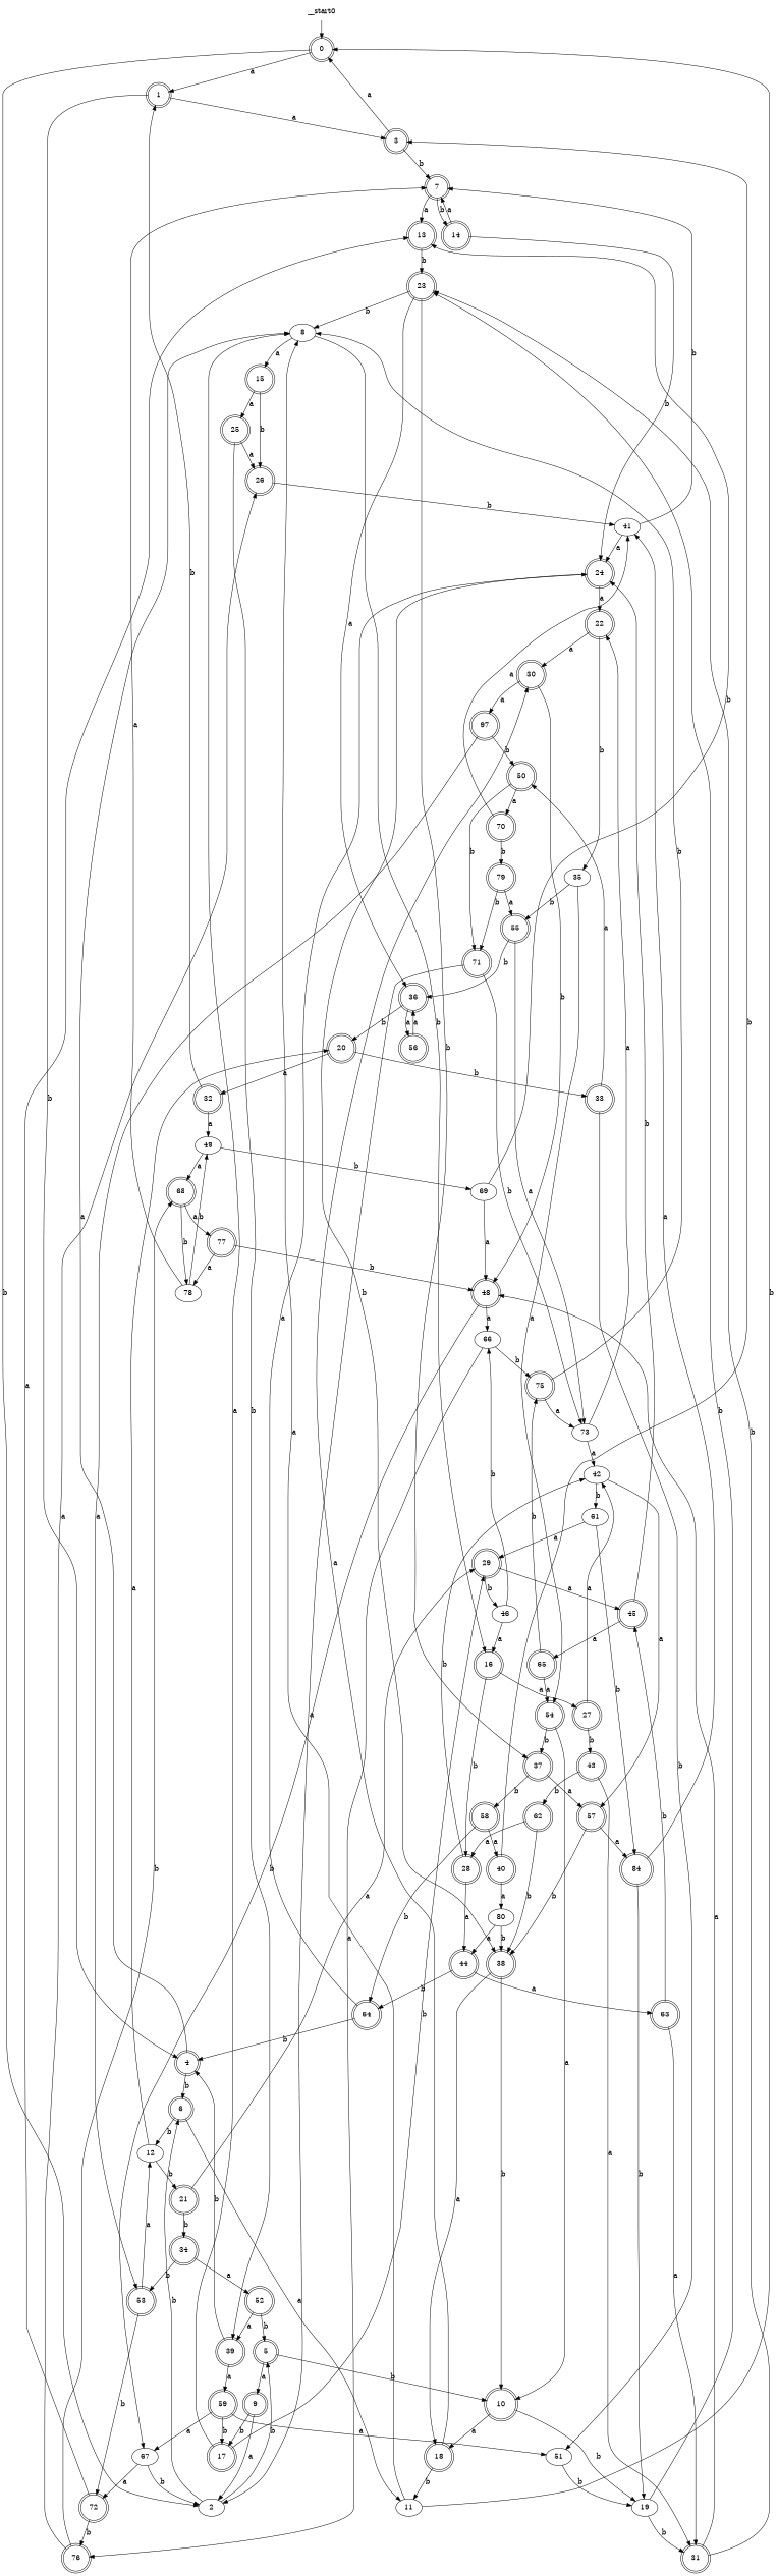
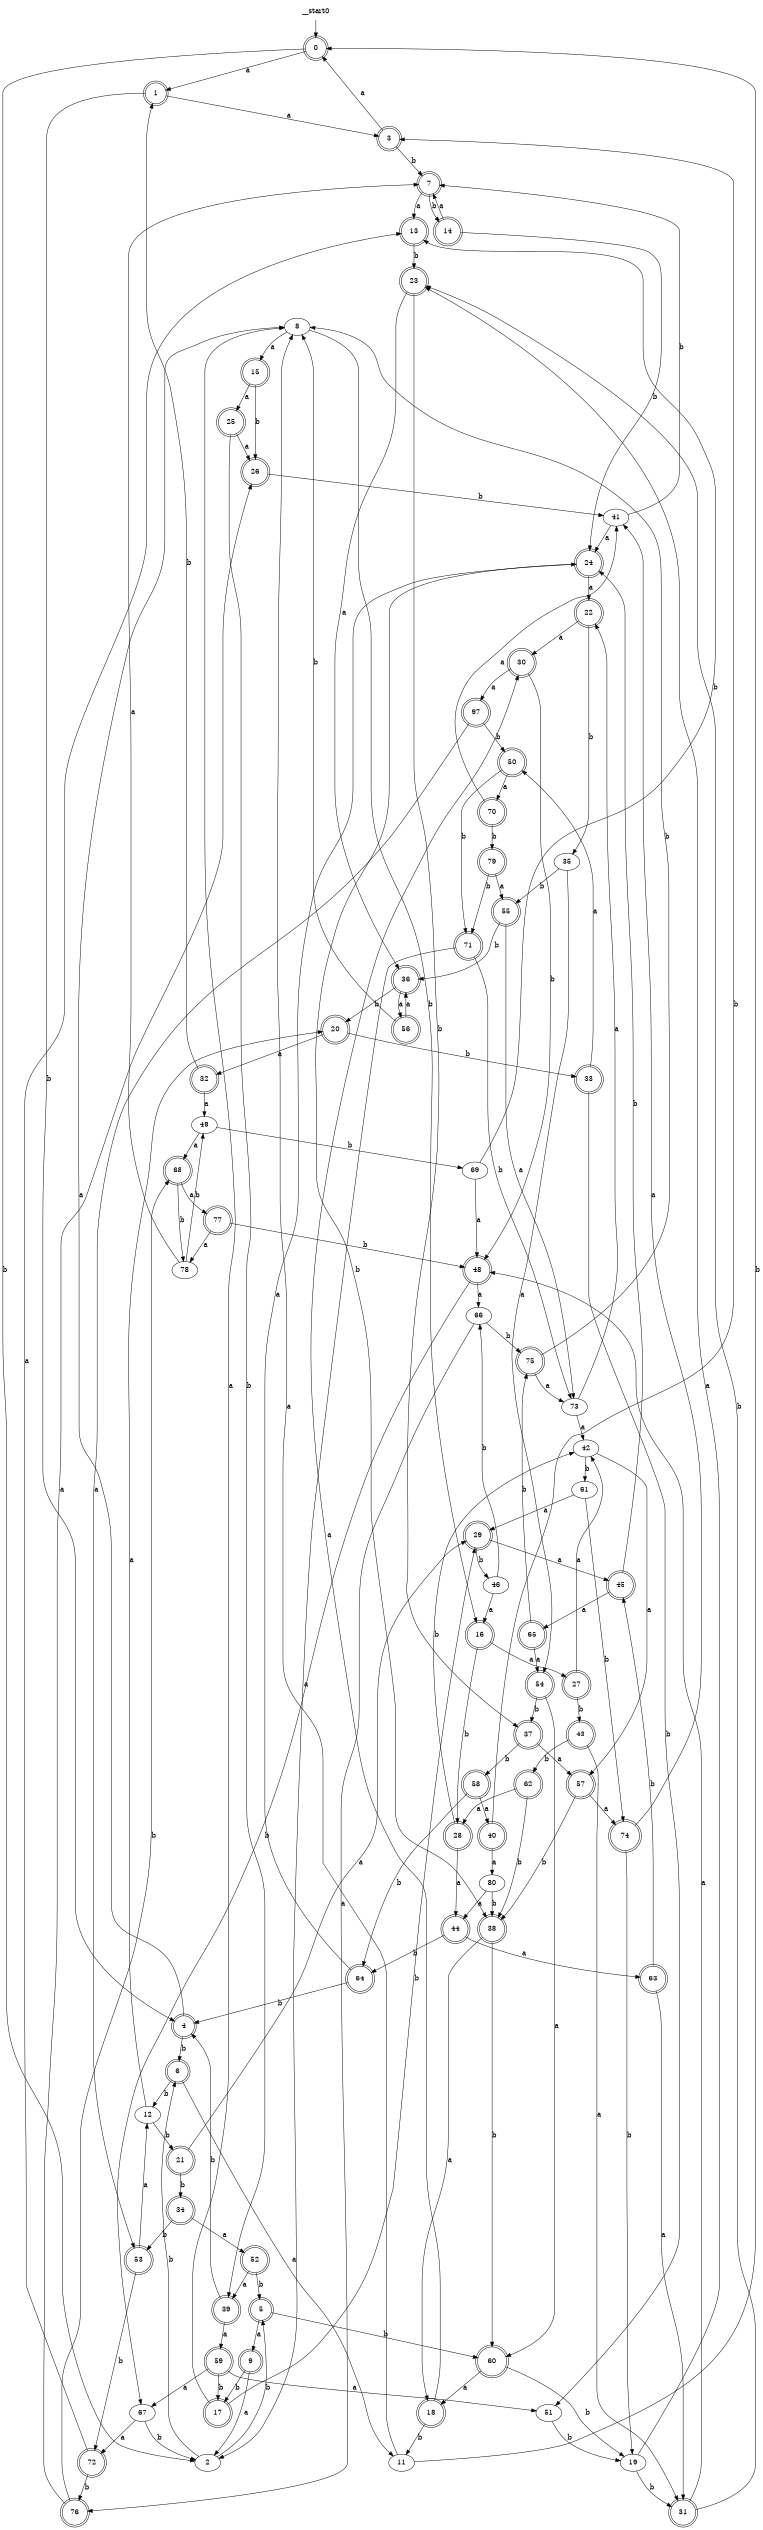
  digraph {
    node [shape=doublecircle]
    __start0 [shape=none]
    0
    1
    2 [shape=""]
    3
    4
    5
    6
    7
    8 [shape=""]
    9
-   10
+   10 [label=60]
    11 [shape=""]
    12 [shape=""]
    13
    14
    15
    16
    17
    18
    19 [shape=""]
    20
    21
    23
    24
    25
    26
    27
    28
    29
    30
    31
    32
    33
    34
    22
    35 [shape=""]
    36
    37
    38
    39
    41 [shape=""]
    42 [shape=""]
    43
    44
    45
    46 [shape=""]
    n48 [label=97]
    48
    49 [shape=""]
    50
    51 [shape=""]
    52
    53
    54
    55
    56
    57
    58
    59
    40
    n62 [label=80 shape=""]
    61 [shape=""]
    62
    63
    64
    65
    66 [shape=""]
    67 [shape=""]
    68
    69 [shape=""]
    70
    71
    72
    73 [shape=""]
-   74 [label=84]
+   74
    75
    76
    77
    78 [shape=""]
    79
    __start0 -> 0
    0 -> 1 [label=a]
    0 -> 2 [label=b]
    1 -> 3 [label=a]
    1 -> 4 [label=b]
    2 -> 5 [label=b]
    2 -> 6 [label=b]
    3 -> 0 [label=a]
    3 -> 7 [label=b]
    4 -> 6 [label=b]
    4 -> 8 [label=a]
    5 -> 9 [label=a]
    5 -> 10 [label=b]
    6 -> 11 [label=a]
    6 -> 12 [label=b]
    7 -> 13 [label=a]
    7 -> 14 [label=b]
    8 -> 15 [label=a]
    8 -> 16 [label=b]
    9 -> 2 [label=a]
    9 -> 17 [label=b]
    10 -> 18 [label=a]
    10 -> 19 [label=b]
    11 -> 0 [label=b]
    11 -> 8 [label=a]
    12 -> 20 [label=a]
    12 -> 21 [label=b]
    13 -> 23 [label=b]
    14 -> 7 [label=a]
    14 -> 24 [label=b]
    15 -> 25 [label=a]
    15 -> 26 [label=b]
    16 -> 27 [label=a]
    16 -> 28 [label=b]
    17 -> 8 [label=a]
    17 -> 29 [label=b]
    18 -> 11 [label=b]
    18 -> 30 [label=a]
-   19 -> 23 [label=b]
+   19 -> 23 [label=a]
    19 -> 31 [label=b]
    20 -> 32 [label=a]
    20 -> 33 [label=b]
    21 -> 29 [label=a]
    21 -> 34 [label=b]
    23 -> 36 [label=a]
    23 -> 37 [label=b]
    24 -> 22 [label=a]
    24 -> 38 [label=b]
    25 -> 26 [label=a]
    25 -> 39 [label=b]
    26 -> 41 [label=b]
    27 -> 42 [label=a]
    27 -> 43 [label=b]
    28 -> 42 [label=b]
    28 -> 44 [label=a]
    29 -> 45 [label=a]
    29 -> 46 [label=b]
    30 -> n48 [label=a]
    30 -> 48 [label=b]
    31 -> 23 [label=b]
    31 -> 48 [label=a]
    32 -> 1 [label=b]
    32 -> 49 [label=a]
    33 -> 50 [label=a]
    33 -> 51 [label=b]
    34 -> 52 [label=a]
    34 -> 53 [label=b]
    22 -> 30 [label=a]
    22 -> 35 [label=b]
    35 -> 54 [label=a]
    35 -> 55 [label=b]
    36 -> 20 [label=b]
    36 -> 56 [label=a]
    37 -> 57 [label=a]
    37 -> 58 [label=b]
    38 -> 10 [label=b]
    38 -> 18 [label=a]
    39 -> 4 [label=b]
    39 -> 59 [label=a]
    41 -> 7 [label=b]
    41 -> 24 [label=a]
    42 -> 57 [label=a]
    42 -> 61 [label=b]
    43 -> 31 [label=a]
    43 -> 62 [label=b]
    44 -> 63 [label=a]
    44 -> 64 [label=b]
    45 -> 24 [label=b]
    45 -> 65 [label=a]
    46 -> 16 [label=a]
    46 -> 66 [label=b]
    n48 -> 50 [label=b]
    n48 -> 53 [label=a]
    48 -> 66 [label=a]
    48 -> 67 [label=b]
    49 -> 68 [label=a]
    49 -> 69 [label=b]
    50 -> 70 [label=a]
    50 -> 71 [label=b]
    51 -> 19 [label=b]
    52 -> 5 [label=b]
    52 -> 39 [label=a]
    53 -> 12 [label=a]
    53 -> 72 [label=b]
    54 -> 10 [label=a]
    54 -> 37 [label=b]
    55 -> 36 [label=b]
    55 -> 73 [label=a]
-   23 -> 8 [label=b]
+   56 -> 8 [label=b]
    56 -> 36 [label=a]
    57 -> 38 [label=b]
    57 -> 74 [label=a]
    58 -> 40 [label=a]
    58 -> 64 [label=b]
    59 -> 17 [label=b]
    59 -> 51 [label=a]
    59 -> 67 [label=a]
    40 -> 3 [label=b]
    40 -> n62 [label=a]
    n62 -> 38 [label=b]
    n62 -> 44 [label=a]
    61 -> 29 [label=a]
    61 -> 74 [label=b]
    62 -> 28 [label=a]
    62 -> 38 [label=b]
    63 -> 31 [label=a]
    63 -> 45 [label=b]
    64 -> 4 [label=b]
    64 -> 24 [label=a]
    65 -> 54 [label=a]
    65 -> 75 [label=b]
    66 -> 75 [label=b]
    66 -> 76 [label=a]
    67 -> 2 [label=b]
    67 -> 72 [label=a]
    68 -> 77 [label=a]
    68 -> 78 [label=b]
    69 -> 13 [label=b]
    69 -> 48 [label=a]
    70 -> 41 [label=a]
    70 -> 79 [label=b]
    71 -> 2 [label=a]
    71 -> 73 [label=b]
    72 -> 13 [label=a]
    72 -> 76 [label=b]
    73 -> 22 [label=a]
    73 -> 42 [label=a]
    74 -> 19 [label=b]
    74 -> 41 [label=a]
    75 -> 8 [label=b]
    75 -> 73 [label=a]
    76 -> 26 [label=a]
    76 -> 68 [label=b]
    77 -> 48 [label=b]
    77 -> 78 [label=a]
    78 -> 7 [label=a]
    78 -> 49 [label=b]
    79 -> 55 [label=a]
    79 -> 71 [label=b]
  }
